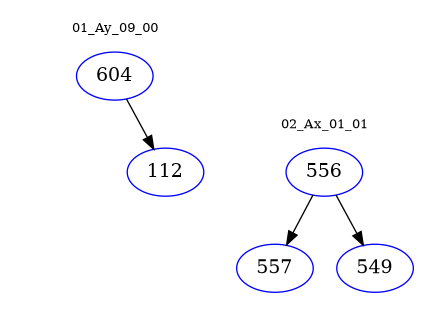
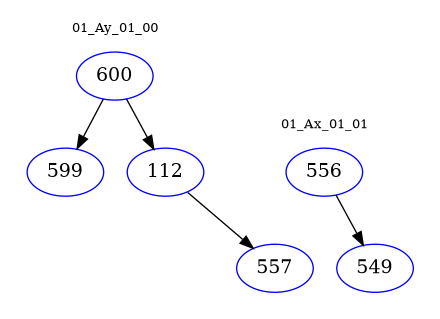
  digraph {
    node [color=blue]
    edge [color=black]
-   n1 [label=604]
+   n1 [label=600]
+   n2 [label=599]
    n3 [label=112]
    n4 [label=556]
    n5 [label=557]
    n6 [label=549]
    subgraph cluster_1 {
      color=white
      fontsize=10
-     label="01_Ay_09_00"
+     label="01_Ay_01_00"
      n1
+     n2
      n3
    }
    subgraph cluster_2 {
      color=white
      fontsize=10
-     label="02_Ax_01_01"
+     label="01_Ax_01_01"
      n4
      n5
      n6
    }
+   n1 -> n2
    n1 -> n3
-   n4 -> n5
+   n3 -> n5
    n4 -> n6
  }
